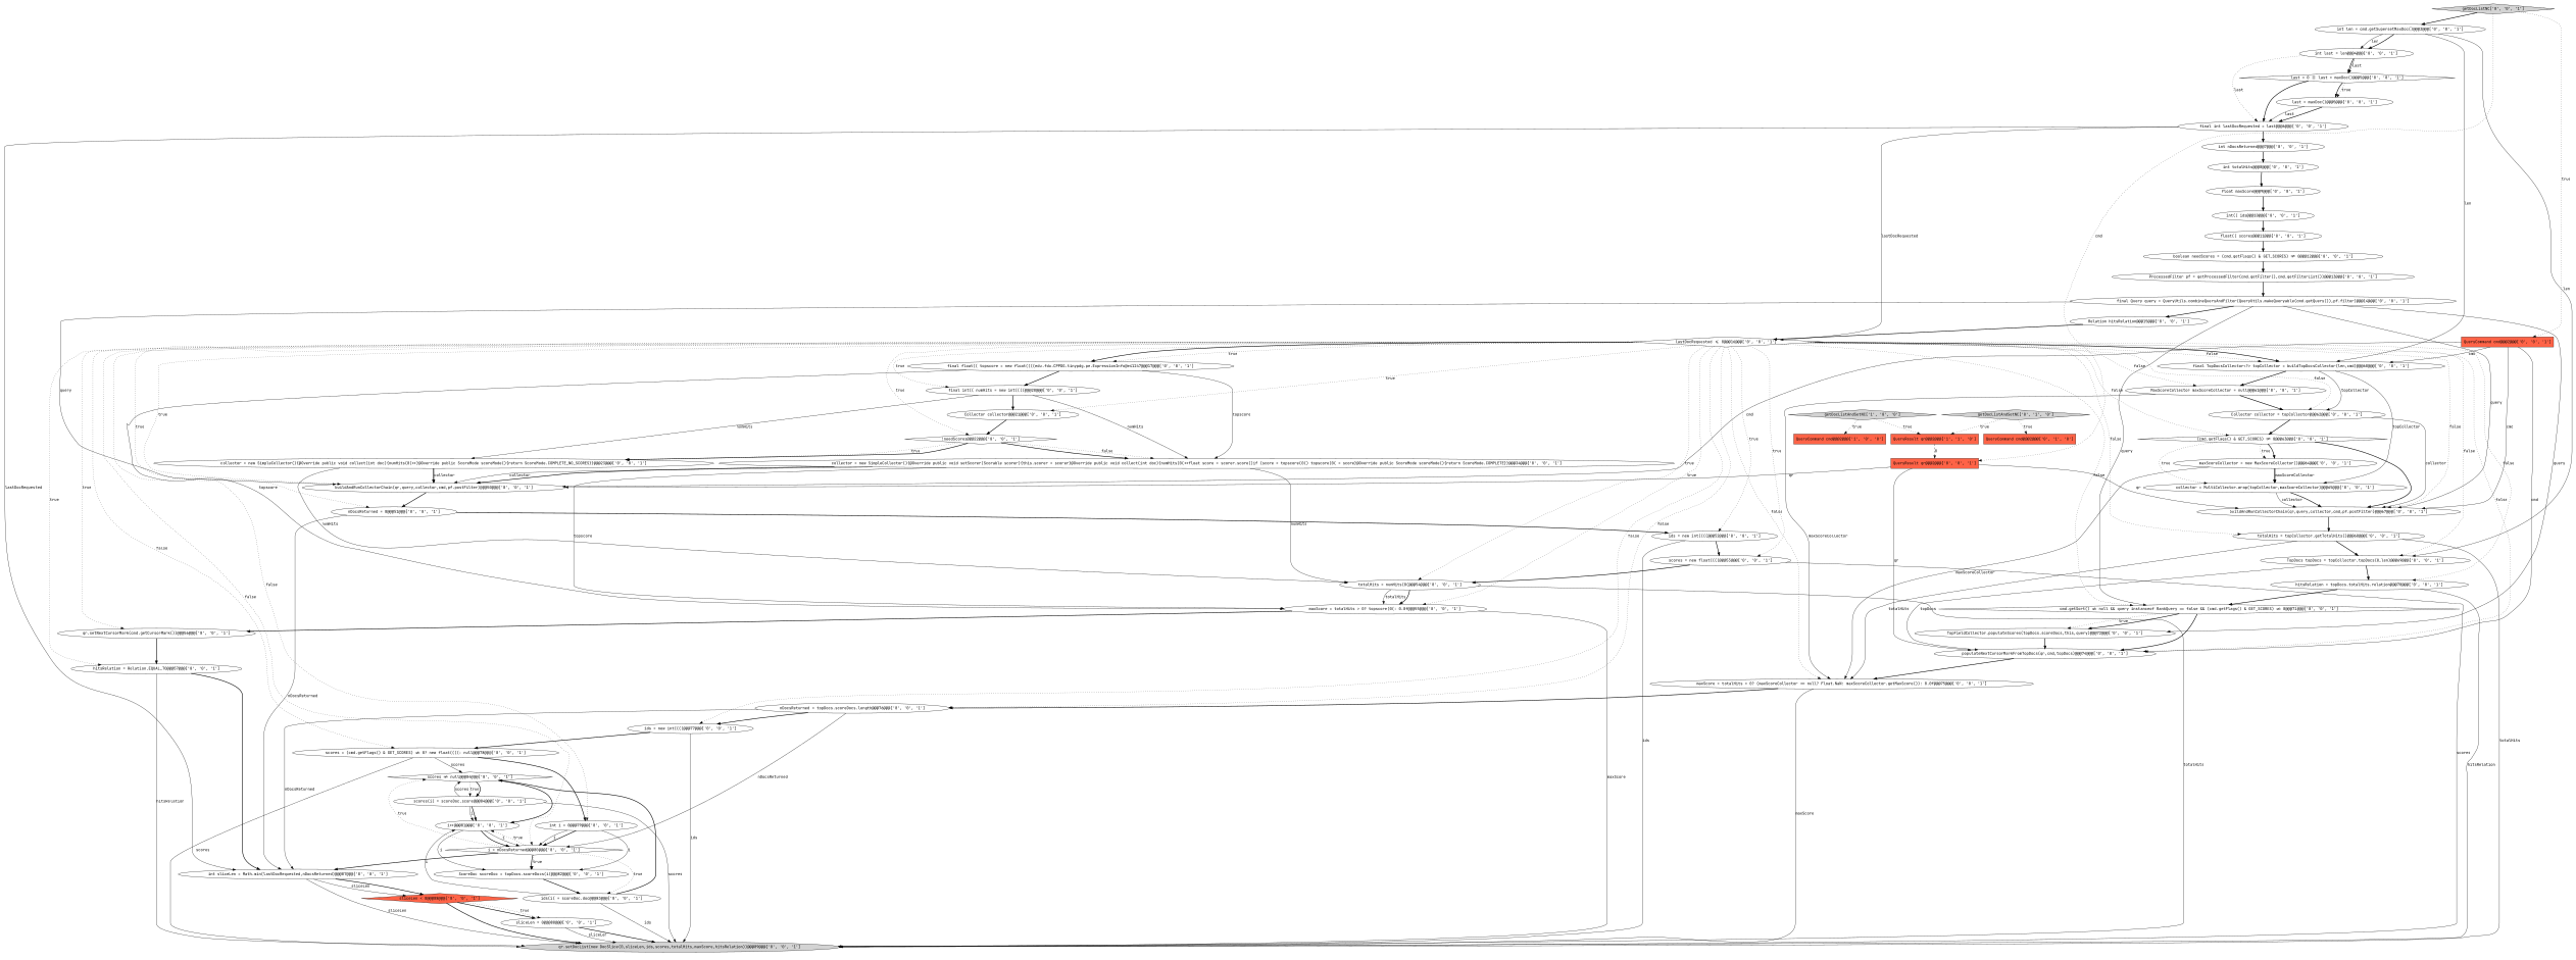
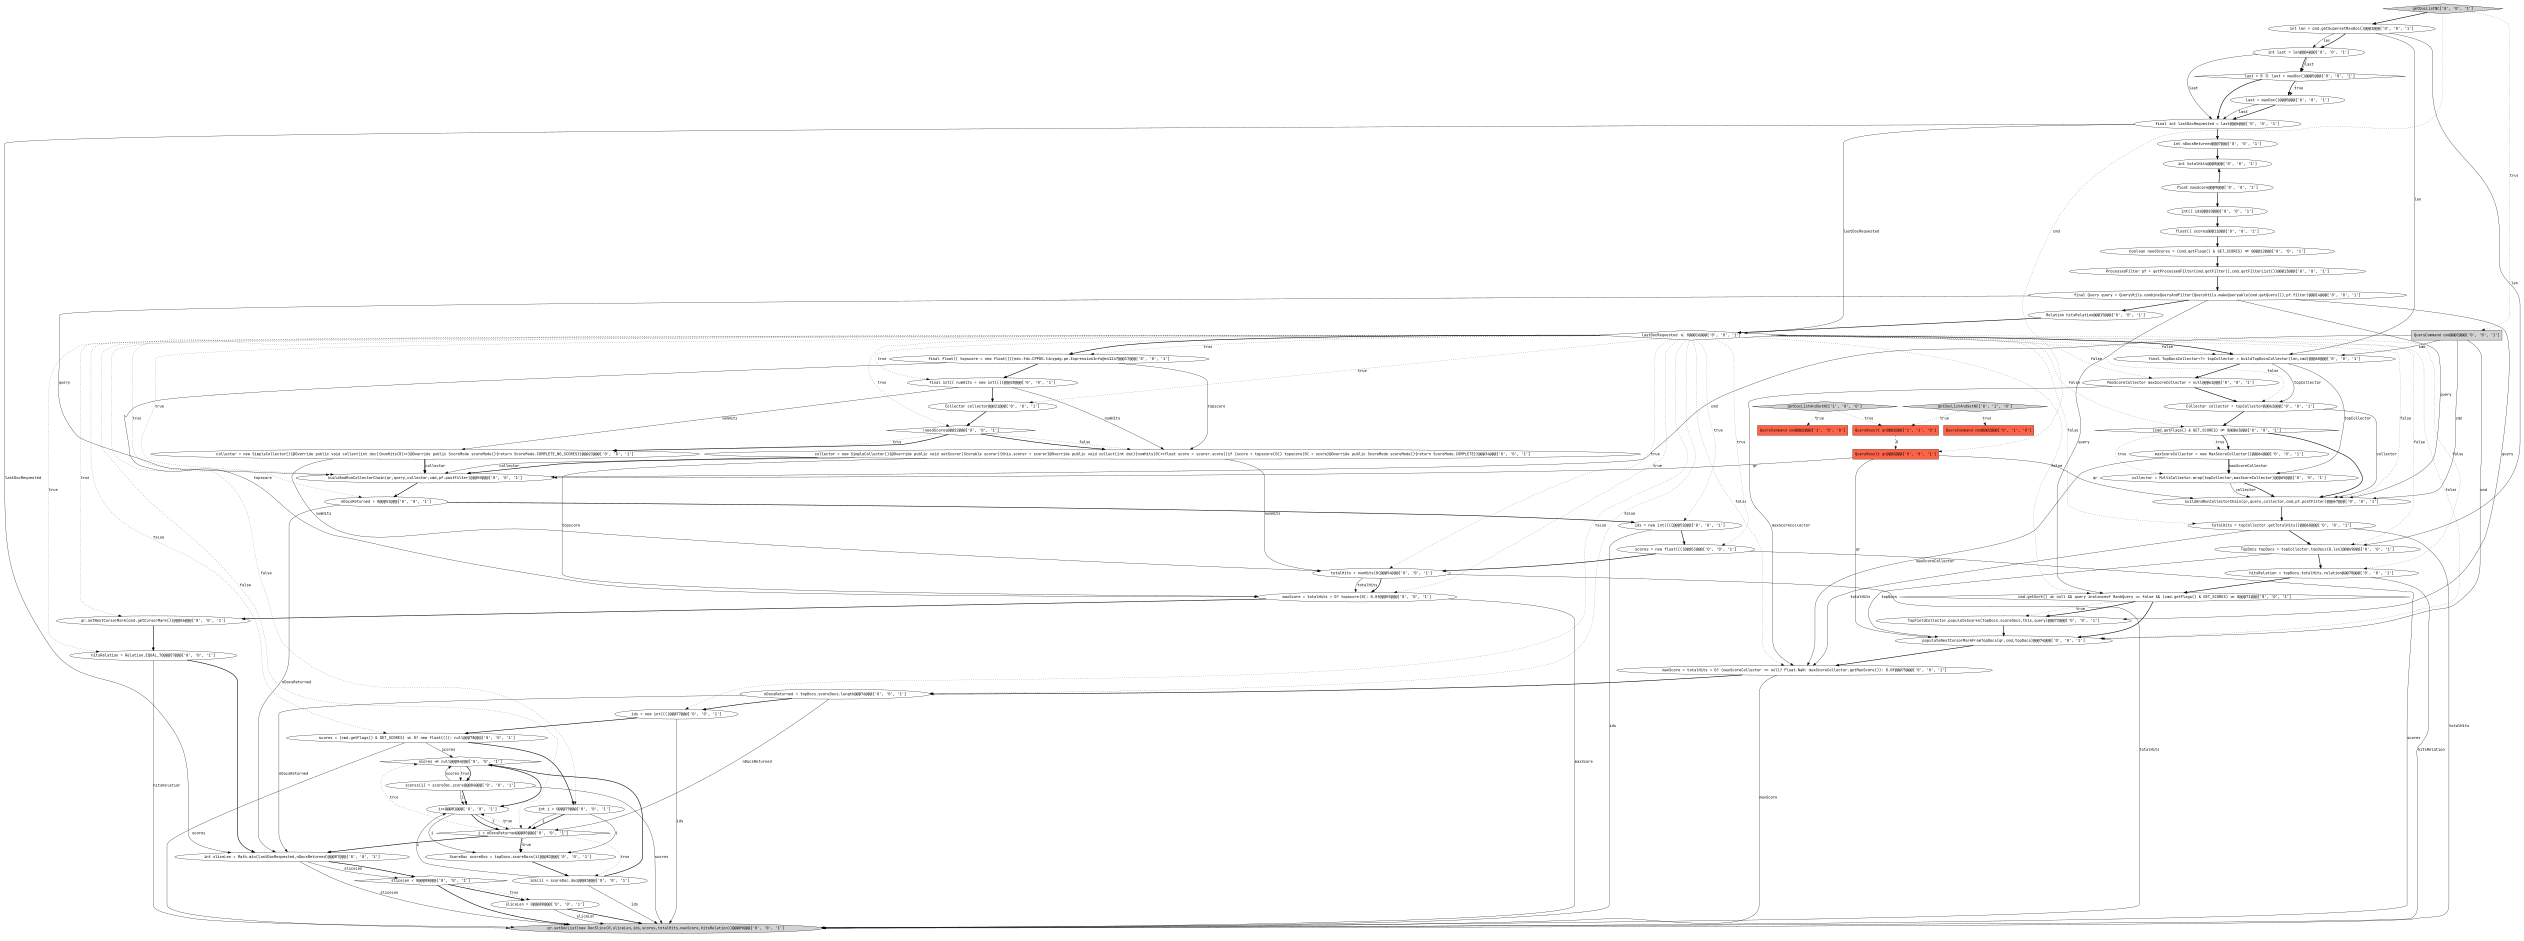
  digraph {
    fontname="JetBrains Mono"
    node [fillcolor=white fontname="JetBrains Mono" shape=ellipse style=filled]
    edge [fontname="JetBrains Mono" style=bold]
    n1 [label="cmd.getSort() != null && query instanceof RankQuery == false && (cmd.getFlags() & GET_SCORES) != 0@@@71@@@['0', '0', '1']" shape=diamond]
    n2 [label="populateNextCursorMarkFromTopDocs(qr,cmd,topDocs)@@@74@@@['0', '0', '1']"]
    n3 [label="TopFieldCollector.populateScores(topDocs.scoreDocs,this,query)@@@72@@@['0', '0', '1']"]
    n4 [label="maxScore = totalHits > 0? (maxScoreCollector == null? Float.NaN: maxScoreCollector.getMaxScore()): 0.0f@@@75@@@['0', '0', '1']"]
    n5 [label="ScoreDoc scoreDoc = topDocs.scoreDocs(i(@@@82@@@['0', '0', '1']"]
    n6 [label="ids(i( = scoreDoc.doc@@@83@@@['0', '0', '1']"]
    n7 [fillcolor=lightgray label="qr.setDocList(new DocSlice(0,sliceLen,ids,scores,totalHits,maxScore,hitsRelation))@@@89@@@['0', '0', '1']"]
    n8 [label="i++@@@81@@@['0', '0', '1']"]
    n9 [label="scores != null@@@84@@@['0', '0', '1']" shape=diamond]
    n10 [label="buildAndRunCollectorChain(qr,query,collector,cmd,pf.postFilter)@@@67@@@['0', '0', '1']"]
    n11 [label="totalHits = topCollector.getTotalHits()@@@68@@@['0', '0', '1']"]
    n12 [label="TopDocs topDocs = topCollector.topDocs(0,len)@@@69@@@['0', '0', '1']"]
    n13 [label="hitsRelation = topDocs.totalHits.relation@@@70@@@['0', '0', '1']"]
    n14 [label="sliceLen = 0@@@88@@@['0', '0', '1']"]
    n15 [label="MaxScoreCollector maxScoreCollector = null@@@61@@@['0', '0', '1']"]
    n16 [label="Collector collector = topCollector@@@62@@@['0', '0', '1']"]
    n17 [label="(cmd.getFlags() & GET_SCORES) != 0@@@63@@@['0', '0', '1']" shape=diamond]
    n18 [label="nDocsReturned = topDocs.scoreDocs.length@@@76@@@['0', '0', '1']"]
    n19 [label="maxScore = totalHits > 0? topscore(0(: 0.0f@@@55@@@['0', '0', '1']"]
    n20 [label="qr.setNextCursorMark(cmd.getCursorMark())@@@56@@@['0', '0', '1']"]
    n21 [label="hitsRelation = Relation.EQUAL_TO@@@57@@@['0', '0', '1']"]
    n22 [fillcolor=lightgray label="getDocListAndSetNC['1', '0', '0']" shape=diamond]
    n23 [fillcolor=tomato label="QueryCommand cmd@@@2@@@['1', '0', '0']" shape=box]
    n24 [fillcolor=tomato label="QueryResult qr@@@2@@@['1', '1', '0']" shape=box]
    n25 [fillcolor=tomato label="QueryResult qr@@@2@@@['0', '0', '1']" shape=box]
    n26 [label="collector = new SimpleCollector(){@Override public void collect(int doc){numHits(0(++}@Override public ScoreMode scoreMode(){return ScoreMode.COMPLETE_NO_SCORES}}@@@23@@@['0', '0', '1']"]
    n27 [label="totalHits = numHits(0(@@@54@@@['0', '0', '1']"]
    n28 [label="buildAndRunCollectorChain(qr,query,collector,cmd,pf.postFilter)@@@50@@@['0', '0', '1']"]
    n29 [label="nDocsReturned = 0@@@51@@@['0', '0', '1']"]
    n30 [label="ids = new int((((@@@77@@@['0', '0', '1']"]
    n31 [label="scores = (cmd.getFlags() & GET_SCORES) != 0? new float((((: null@@@78@@@['0', '0', '1']"]
    n32 [label="int i = 0@@@79@@@['0', '0', '1']"]
    n33 [label="int sliceLen = Math.min(lastDocRequested,nDocsReturned)@@@87@@@['0', '0', '1']"]
-   n34 [fillcolor=tomato label="sliceLen < 0@@@88@@@['0', '0', '1']" shape=diamond]
+   n34 [label="sliceLen < 0@@@88@@@['0', '0', '1']" shape=diamond]
    n35 [label="last < 0 || last > maxDoc()@@@5@@@['0', '0', '1']" shape=diamond]
    n36 [label="last = maxDoc()@@@5@@@['0', '0', '1']"]
    n37 [label="final int lastDocRequested = last@@@6@@@['0', '0', '1']"]
    n38 [label="int nDocsReturned@@@7@@@['0', '0', '1']"]
    n39 [label="lastDocRequested <= 0@@@16@@@['0', '0', '1']" shape=diamond]
    n40 [label="int totalHits@@@8@@@['0', '0', '1']"]
    n41 [label="float maxScore@@@9@@@['0', '0', '1']"]
    n42 [fillcolor=tomato label="QueryCommand cmd@@@2@@@['0', '1', '0']" shape=box]
    n43 [label="final int(( numHits = new int((((@@@20@@@['0', '0', '1']"]
    n44 [label="collector = new SimpleCollector(){@Override public void setScorer(Scorable scorer){this.scorer = scorer}@Override public void collect(int doc){numHits(0(++float score = scorer.score()if (score > topscore(0() topscore(0( = score}@Override public ScoreMode scoreMode(){return ScoreMode.COMPLETE}}@@@34@@@['0', '0', '1']"]
    n45 [label="Collector collector@@@21@@@['0', '0', '1']"]
    n46 [label="!needScores@@@22@@@['0', '0', '1']" shape=diamond]
    n47 [label="int last = len@@@4@@@['0', '0', '1']"]
    n48 [label="i < nDocsReturned@@@80@@@['0', '0', '1']" shape=diamond]
    n49 [label="maxScoreCollector = new MaxScoreCollector()@@@64@@@['0', '0', '1']"]
    n50 [label="collector = MultiCollector.wrap(topCollector,maxScoreCollector)@@@65@@@['0', '0', '1']"]
    n51 [label="float(( scores@@@11@@@['0', '0', '1']"]
    n52 [label="boolean needScores = (cmd.getFlags() & GET_SCORES) != 0@@@12@@@['0', '0', '1']"]
    n53 [label="ProcessedFilter pf = getProcessedFilter(cmd.getFilter(),cmd.getFilterList())@@@13@@@['0', '0', '1']"]
    n54 [label="final Query query = QueryUtils.combineQueryAndFilter(QueryUtils.makeQueryable(cmd.getQuery()),pf.filter)@@@14@@@['0', '0', '1']"]
    n55 [label="int(( ids@@@10@@@['0', '0', '1']"]
    n56 [label="scores(i( = scoreDoc.score@@@84@@@['0', '0', '1']"]
    n57 [label="ids = new int((((@@@52@@@['0', '0', '1']"]
    n58 [label="scores = new float((((@@@53@@@['0', '0', '1']"]
    n59 [label="final TopDocsCollector<?> topCollector = buildTopDocsCollector(len,cmd)@@@60@@@['0', '0', '1']"]
    n60 [fillcolor=lightgray label="getDocListAndSetNC['0', '1', '0']" shape=diamond]
    n61 [label="final float(( topscore = new float((((edu.fdu.CPPDG.tinypdg.pe.ExpressionInfo@e41247@@@17@@@['0', '0', '1']"]
    n62 [label="Relation hitsRelation@@@15@@@['0', '0', '1']"]
    n63 [fillcolor=lightgray label="getDocListNC['0', '0', '1']" shape=diamond]
    n64 [label="int len = cmd.getSupersetMaxDoc()@@@3@@@['0', '0', '1']"]
-   n65 [fillcolor=tomato label="QueryCommand cmd@@@2@@@['0', '0', '1']" shape=box]
+   n65 [fillcolor=lightgray label="QueryCommand cmd@@@2@@@['0', '0', '1']" shape=box]
    n1 -> n2
    n1 -> n3 [label=true style=dotted]
    n1 -> n3
    n2 -> n4
    n3 -> n2
    n4 -> n7 [label=maxScore style=solid]
    n4 -> n18
    n5 -> n6
    n6 -> n7 [label=ids style=solid]
    n6 -> n8 [label=i style=solid]
    n6 -> n9
    n8 -> n5 [label=i style=solid]
    n8 -> n48
    n8 -> n48 [label=i style=solid]
    n9 -> n8
    n9 -> n56 [label=true style=dotted]
    n9 -> n56
    n10 -> n11
    n11 -> n4 [label=totalHits style=solid]
    n11 -> n7 [label=totalHits style=solid]
    n11 -> n12
    n12 -> n2 [label=topDocs style=solid]
    n12 -> n13
    n13 -> n1
    n13 -> n7 [label=hitsRelation style=solid]
    n14 -> n7 [label=sliceLen style=solid]
    n14 -> n7
    n15 -> n4 [label=maxScoreCollector style=solid]
    n15 -> n16
    n16 -> n10 [label=collector style=solid]
    n16 -> n17
    n17 -> n10
    n17 -> n49
    n17 -> n49 [label=true style=dotted]
    n17 -> n50 [label=true style=dotted]
    n18 -> n30
    n18 -> n33 [label=nDocsReturned style=solid]
    n18 -> n48 [label=nDocsReturned style=solid]
    n19 -> n7 [label=maxScore style=solid]
    n19 -> n20
    n20 -> n21
    n21 -> n7 [label=hitsRelation style=solid]
    n21 -> n33
    n22 -> n23 [label=true style=dotted]
    n22 -> n24 [label=true style=dotted]
    n24 -> n25 [label=0 style=dashed]
    n25 -> n2 [label=qr style=solid]
    n25 -> n10 [label=qr style=solid]
    n25 -> n28 [label=qr style=solid]
    n26 -> n27 [label=numHits style=solid]
    n26 -> n28
    n26 -> n28 [label=collector style=solid]
    n27 -> n7 [label=totalHits style=solid]
    n27 -> n19 [label=totalHits style=solid]
    n27 -> n19
    n28 -> n29
    n29 -> n33 [label=nDocsReturned style=solid]
    n29 -> n57
    n30 -> n7 [label=ids style=solid]
    n30 -> n31
    n31 -> n7 [label=scores style=solid]
    n31 -> n9 [label=scores style=solid]
    n31 -> n32
    n32 -> n5 [label=i style=solid]
    n32 -> n48
    n32 -> n48 [label=i style=solid]
    n33 -> n7 [label=sliceLen style=solid]
    n33 -> n34
    n33 -> n34 [label=sliceLen style=solid]
    n34 -> n7
    n34 -> n14
    n34 -> n14 [label=true style=dotted]
    n35 -> n36 [label=true style=dotted]
    n35 -> n36
    n35 -> n37
    n36 -> n37
    n36 -> n37 [label=last style=solid]
    n37 -> n33 [label=lastDocRequested style=solid]
    n37 -> n38
    n37 -> n39 [label=lastDocRequested style=solid]
    n38 -> n40
    n39 -> n1 [label=false style=dotted]
    n39 -> n2 [label=false style=dotted]
    n39 -> n4 [label=false style=dotted]
    n39 -> n10 [label=false style=dotted]
    n39 -> n11 [label=false style=dotted]
    n39 -> n12 [label=false style=dotted]
    n39 -> n13 [label=false style=dotted]
    n39 -> n15 [label=false style=dotted]
    n39 -> n16 [label=false style=dotted]
    n39 -> n17 [label=false style=dotted]
    n39 -> n18 [label=false style=dotted]
    n39 -> n19 [label=true style=dotted]
    n39 -> n20 [label=true style=dotted]
    n39 -> n21 [label=true style=dotted]
    n39 -> n27 [label=true style=dotted]
    n39 -> n28 [label=true style=dotted]
    n39 -> n29 [label=true style=dotted]
    n39 -> n30 [label=false style=dotted]
    n39 -> n31 [label=false style=dotted]
    n39 -> n32 [label=false style=dotted]
    n39 -> n43 [label=true style=dotted]
    n39 -> n45 [label=true style=dotted]
    n39 -> n46 [label=true style=dotted]
    n39 -> n48 [label=false style=dotted]
    n39 -> n57 [label=true style=dotted]
    n39 -> n58 [label=true style=dotted]
    n39 -> n59 [label=false style=dotted]
    n39 -> n59
    n39 -> n61
    n39 -> n61 [label=true style=dotted]
-   n40 -> n41
+   n41 -> n40
    n41 -> n55
    n43 -> n26 [label=numHits style=solid]
    n43 -> n44 [label=numHits style=solid]
    n43 -> n45
    n44 -> n19 [label=topscore style=solid]
    n44 -> n27 [label=numHits style=solid]
    n44 -> n28
    n44 -> n28 [label=collector style=solid]
    n45 -> n46
    n46 -> n26 [label=true style=dotted]
    n46 -> n26
    n46 -> n44 [label=false style=dotted]
    n46 -> n44
    n47 -> n35 [label=last style=solid]
    n47 -> n35
-   n47 -> n37 [label=last style=dotted]
+   n47 -> n37 [label=last style=solid]
    n48 -> n5 [label=true style=dotted]
    n48 -> n5
    n48 -> n6 [label=true style=dotted]
    n48 -> n8 [label=true style=dotted]
    n48 -> n9 [label=true style=dotted]
    n48 -> n33
    n49 -> n4 [label=maxScoreCollector style=solid]
    n49 -> n50
    n49 -> n50 [label=maxScoreCollector style=solid]
    n50 -> n10
    n50 -> n10 [label=collector style=solid]
    n51 -> n52
    n52 -> n53
    n53 -> n54
    n54 -> n1 [label=query style=solid]
    n54 -> n3 [label=query style=solid]
    n54 -> n10 [label=query style=solid]
    n54 -> n28 [label=query style=solid]
    n54 -> n62
    n55 -> n51
    n56 -> n7 [label=scores style=solid]
    n56 -> n8
    n56 -> n8 [label=i style=solid]
    n56 -> n9 [label=scores style=solid]
    n57 -> n7 [label=ids style=solid]
    n57 -> n58
    n58 -> n7 [label=scores style=solid]
    n58 -> n27
    n59 -> n15
    n59 -> n16 [label=topCollector style=solid]
    n59 -> n50 [label=topCollector style=solid]
    n60 -> n24 [label=true style=dotted]
    n60 -> n42 [label=true style=dotted]
    n61 -> n19 [label=topscore style=solid]
    n61 -> n43
    n61 -> n44 [label=topscore style=solid]
    n62 -> n39
    n63 -> n25 [label=cmd style=dotted]
    n63 -> n64
    n63 -> n65 [label=true style=dotted]
    n64 -> n12 [label=len style=solid]
    n64 -> n47
    n64 -> n47 [label=len style=solid]
    n64 -> n59 [label=len style=solid]
    n65 -> n2 [label=cmd style=solid]
    n65 -> n10 [label=cmd style=solid]
    n65 -> n28 [label=cmd style=solid]
    n65 -> n59 [label=cmd style=solid]
  }
